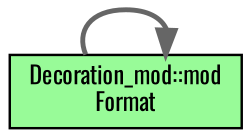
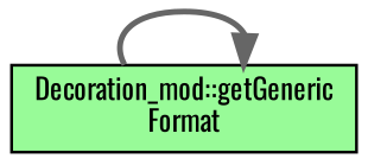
  digraph {
    rankdir=LR
    fontname=Oswald
-   n1 [color=black fillcolor=palegreen fontcolor=black fontname=Oswald fontsize=10 height=0.2 label="Decoration_mod::mod\lFormat" shape=record style=filled width=0.4]
+   n1 [color=black fillcolor=palegreen fontcolor=black fontname=Oswald fontsize=10 height=0.2 label="Decoration_mod::getGeneric\lFormat" shape=record style=filled width=0.4]
    n1 -> n1 [color=gray40 fontname=Oswald fontsize=10 labelfontname=Helvetica labelfontsize=10 style=bold]
  }
